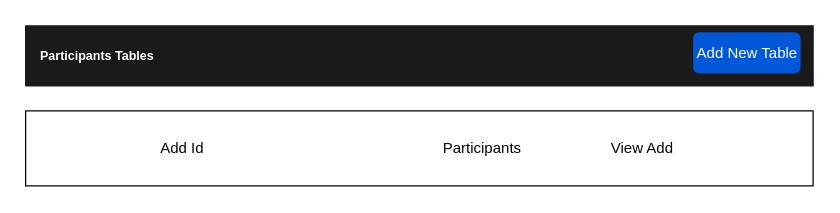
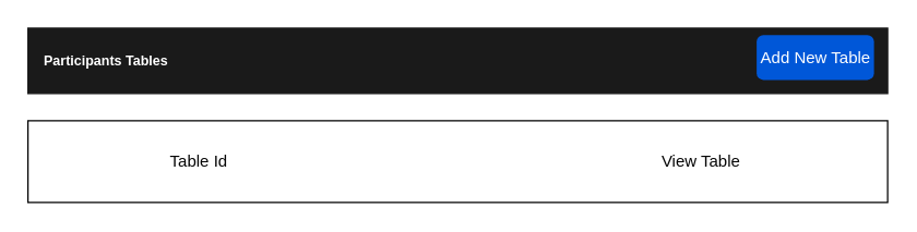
  <mxCell id="0" />
  <mxCell id="1" parent="0" />
  <mxCell id="2" value="Participants Tables" style="whiteSpace=wrap;html=1;shadow=0;dashed=0;fontSize=10;align=left;fillColor=#1A1A1A;strokeColor=#1A1A1A;fontStyle=1;fontColor=#FFFFFF;spacingTop=0;spacingLeft=10;" parent="1" vertex="1"><mxGeometry x="20" y="20" width="630" height="48" as="geometry" /></mxCell>
  <mxCell id="3" value="Add New Table" style="rounded=1;fillColor=#0057D8;align=center;strokeColor=none;html=1;fontColor=#ffffff;fontSize=12" parent="1" vertex="1"><mxGeometry x="554" y="25" width="86" height="33" as="geometry" /></mxCell>
  <mxCell id="4" value="" style="group" parent="1" vertex="1" connectable="0"><mxGeometry x="20" y="88" width="630" height="60" as="geometry" /></mxCell>
  <mxCell id="5" value="" style="rounded=0;whiteSpace=wrap;html=1;fontColor=#050505;" parent="4" vertex="1"><mxGeometry width="630" height="60" as="geometry" /></mxCell>
  <mxCell id="6" value="" style="group" parent="4" vertex="1" connectable="0"><mxGeometry x="95.455" y="20" width="496.364" height="20" as="geometry" /></mxCell>
- <mxCell id="7" value="Add Id&lt;br&gt;" style="text;html=1;align=center;verticalAlign=middle;resizable=0;points=[];autosize=1;fontColor=#050505;" parent="6" vertex="1"><mxGeometry width="60" height="20" as="geometry" /></mxCell>
- <mxCell id="8" value="Participants&lt;br&gt;" style="text;html=1;align=center;verticalAlign=middle;resizable=0;points=[];autosize=1;fontColor=#050505;" parent="6" vertex="1"><mxGeometry x="229.091" width="80" height="20" as="geometry" /></mxCell>
- <mxCell id="9" value="View Add&lt;br&gt;" style="text;html=1;align=center;verticalAlign=middle;resizable=0;points=[];autosize=1;fontColor=#050505;" parent="6" vertex="1"><mxGeometry x="362.727" width="70" height="20" as="geometry" /></mxCell>
+ <mxCell id="7" value="Table Id&lt;br&gt;" style="text;html=1;align=center;verticalAlign=middle;resizable=0;points=[];autosize=1;fontColor=#050505;" parent="6" vertex="1"><mxGeometry width="60" height="20" as="geometry" /></mxCell>
+ <mxCell id="9" value="View Table&lt;br&gt;" style="text;html=1;align=center;verticalAlign=middle;resizable=0;points=[];autosize=1;fontColor=#050505;" parent="6" vertex="1"><mxGeometry x="362.727" width="70" height="20" as="geometry" /></mxCell>
